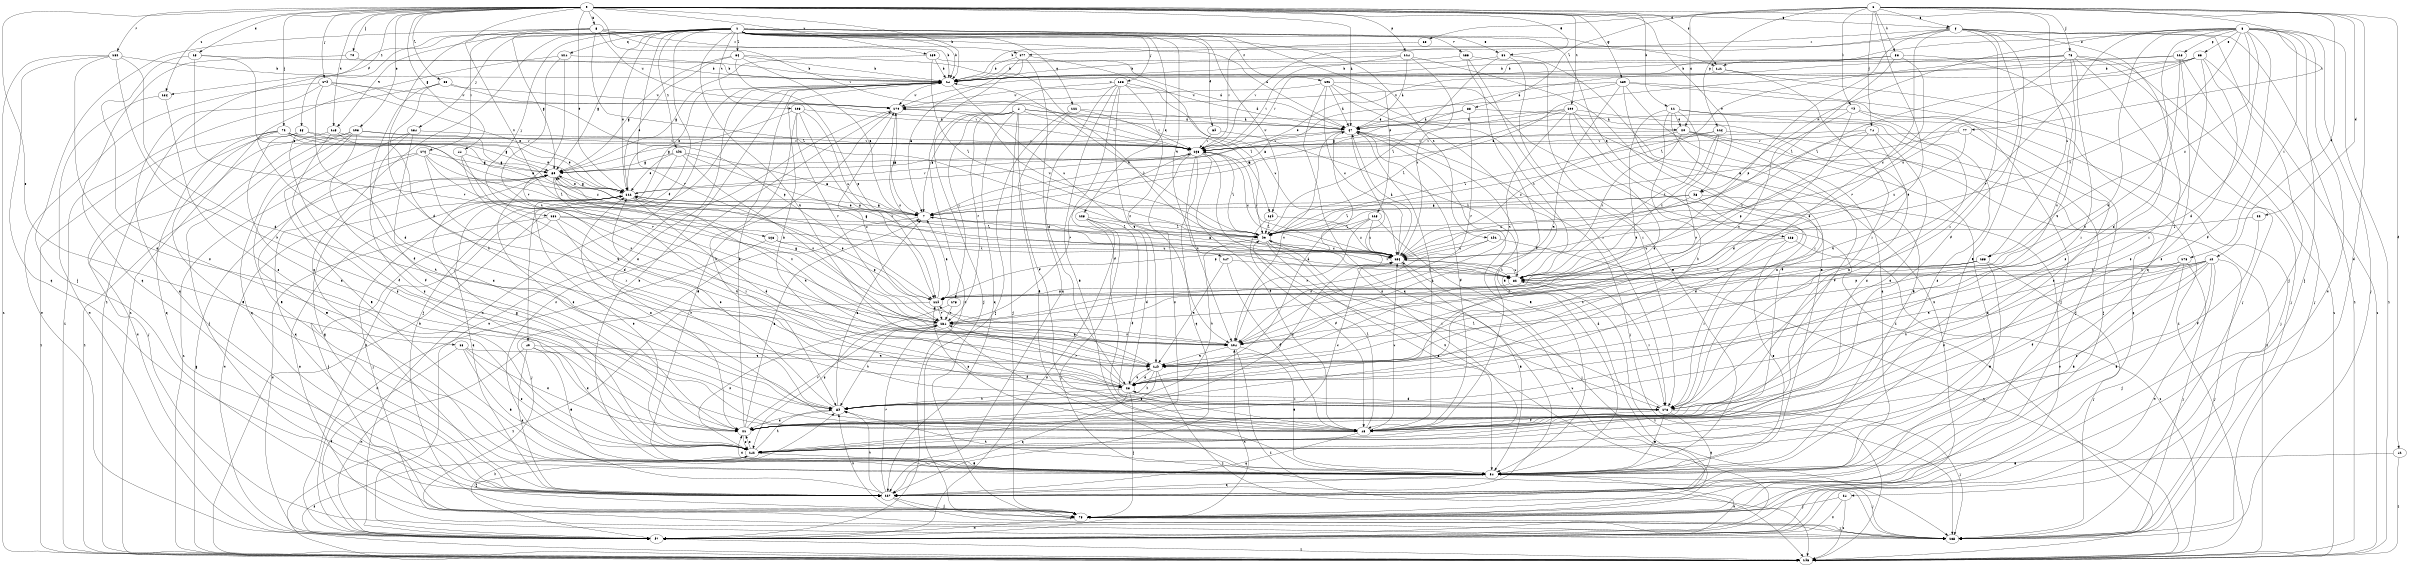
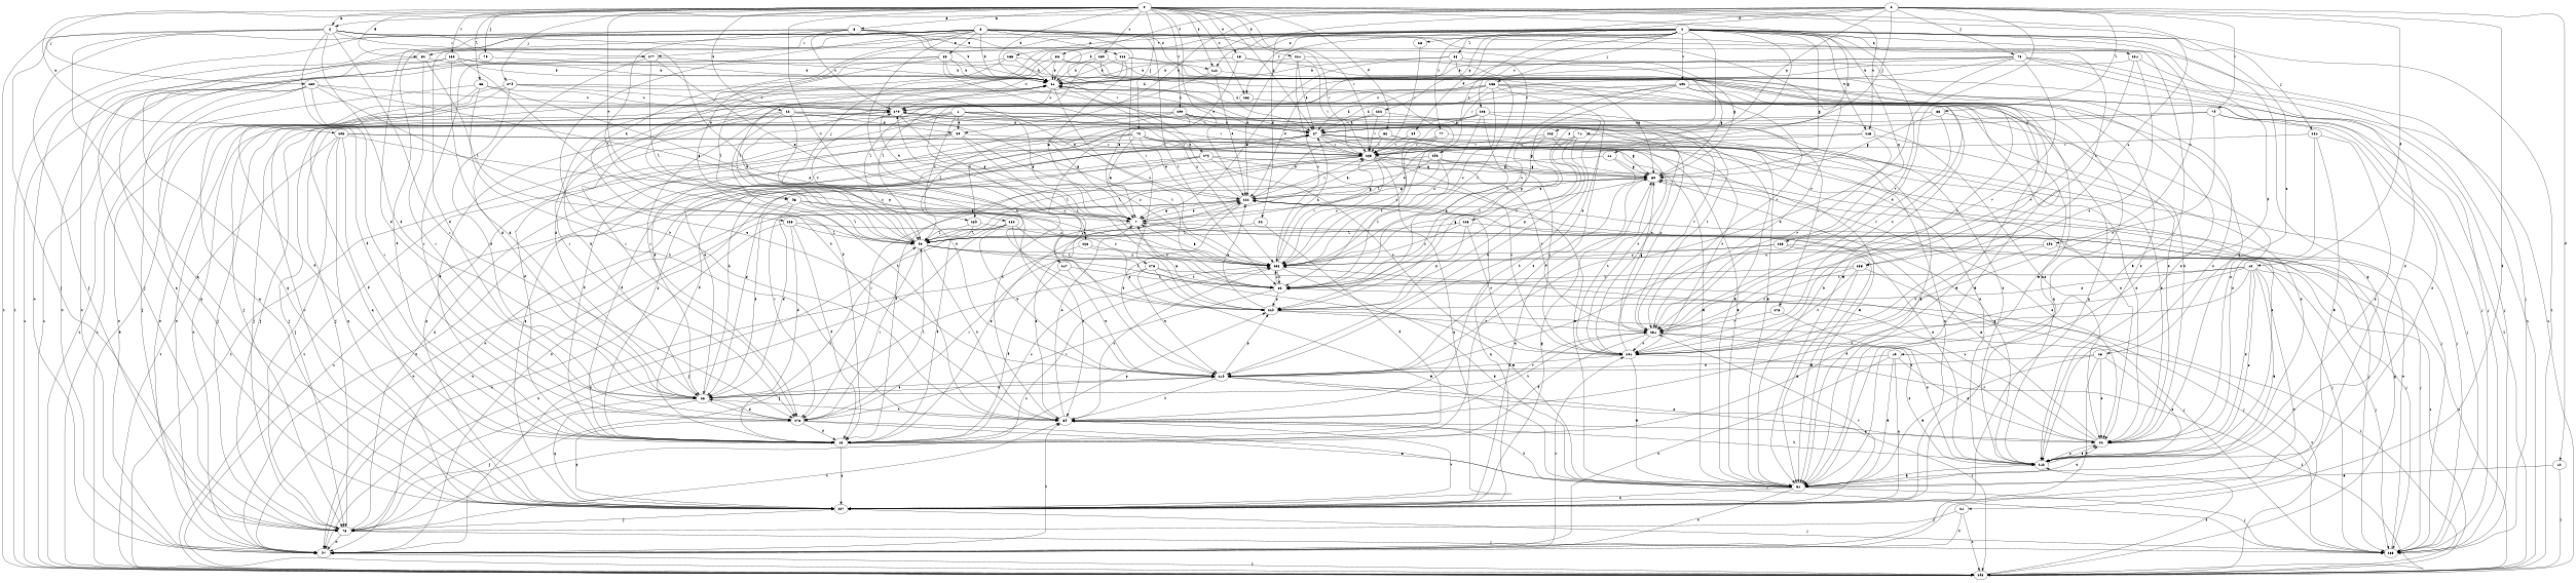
  strict digraph {
    fontname="DejaVu Sans Mono"
    node [fontname="DejaVu Sans Mono"]
    edge [fontname="DejaVu Sans Mono"]
    0
    5
    6
    11
    14
    15
    18
    31
    36
    44
    67
    70
    72
    83
    95
    100
    108
    111
    114
    132
    141
    145
    150
    155
    163
    168
    179
    180
    186
    50
    28
    75
    90
    170
    176
    177
    127
    193
    43
    34
    119
    178
    149
    20
    59
    82
    142
    97
    21
    156
    134
    7
    185
    104
    1
    39
    40
    86
    102
    103
    115
    122
    123
    124
    125
    133
    147
    169
    181
    183
    184
    191
    192
    2
    22
    23
    24
    41
    42
    58
    73
    74
    77
    79
    88
    116
    3
    33
    118
    173
    4
    175
    0 -> 5 [label=a]
    0 -> 6 [label=a]
    0 -> 11 [label=b]
    0 -> 14 [label=b]
    0 -> 15 [label=c]
    0 -> 18 [label=c]
    0 -> 31 [label=e]
    0 -> 36 [label=f]
    0 -> 44 [label=g]
    0 -> 67 [label=i]
    0 -> 70 [label=j]
    0 -> 72 [label=j]
    0 -> 83 [label=l]
    0 -> 95 [label=m]
    0 -> 100 [label=n]
    0 -> 108 [label=o]
    0 -> 111 [label=o]
    0 -> 114 [label=p]
    0 -> 132 [label=r]
    0 -> 141 [label=s]
    0 -> 145 [label=t]
    0 -> 150 [label=u]
    0 -> 155 [label=u]
    0 -> 163 [label=v]
    0 -> 168 [label=w]
    0 -> 179 [label=y]
    0 -> 180 [label=y]
    0 -> 186 [label=z]
    5 -> 14 [label=b]
    5 -> 67 [label=i]
    5 -> 50 [label=g]
    5 -> 28 [label=d]
    5 -> 75 [label=j]
    5 -> 90 [label=l]
    5 -> 170 [label=w]
    5 -> 176 [label=x]
    5 -> 177 [label=x]
    6 -> 163 [label=v]
    6 -> 28 [label=d]
    6 -> 75 [label=j]
    6 -> 177 [label=x]
    6 -> 127 [label=q]
    6 -> 193 [label=z]
    6 -> 43 [label=f]
    6 -> 34 [label=e]
    6 -> 119 [label=p]
    6 -> 178 [label=x]
    11 -> 75 [label=j]
    11 -> 43 [label=f]
    11 -> 149 [label=t]
    11 -> 20 [label=c]
    11 -> 59 [label=h]
    11 -> 82 [label=k]
    11 -> 142 [label=s]
    14 -> 170 [label=w]
    14 -> 97 [label=m]
    14 -> 21 [label=c]
    14 -> 156 [label=u]
    15 -> 14 [label=b]
    15 -> 142 [label=s]
    15 -> 134 [label=r]
    15 -> 7 [label=a]
    18 -> 34 [label=e]
    18 -> 149 [label=t]
    18 -> 142 [label=s]
    18 -> 97 [label=f]
    18 -> 21 [label=c]
    31 -> 14 [label=b]
    31 -> 90 [label=l]
    31 -> 178 [label=x]
    31 -> 97 [label=m]
    36 -> 111 [label=o]
    36 -> 163 [label=v]
    36 -> 43 [label=f]
    36 -> 21 [label=c]
    36 -> 185 [label=y]
    44 -> 50 [label=g]
    44 -> 178 [label=x]
    44 -> 149 [label=t]
    67 -> 163 [label=v]
    67 -> 50 [label=g]
    67 -> 43 [label=f]
    67 -> 34 [label=e]
    67 -> 142 [label=s]
    67 -> 185 [label=y]
    67 -> 104 [label=n]
    70 -> 14 [label=b]
    70 -> 127 [label=q]
    72 -> 111 [label=o]
    72 -> 163 [label=v]
    72 -> 50 [label=g]
    72 -> 127 [label=q]
    72 -> 193 [label=z]
    72 -> 34 [label=e]
    72 -> 59 [label=h]
    72 -> 7 [label=a]
    83 -> 170 [label=w]
    83 -> 193 [label=z]
    83 -> 43 [label=f]
    83 -> 119 [label=p]
    83 -> 59 [label=h]
    95 -> 28 [label=d]
    95 -> 90 [label=l]
    95 -> 97 [label=m]
    95 -> 156 [label=u]
    95 -> 7 [label=a]
    100 -> 67 [label=i]
    100 -> 28 [label=d]
    100 -> 75 [label=j]
    100 -> 90 [label=l]
    100 -> 34 [label=e]
    100 -> 21 [label=c]
    100 -> 7 [label=a]
    100 -> 104 [label=n]
    108 -> 163 [label=v]
    108 -> 75 [label=j]
    108 -> 127 [label=q]
    108 -> 193 [label=z]
    108 -> 43 [label=f]
    108 -> 34 [label=e]
    108 -> 156 [label=u]
    111 -> 14 [label=b]
    111 -> 163 [label=v]
    111 -> 50 [label=g]
    111 -> 28 [label=d]
    111 -> 127 [label=q]
    111 -> 149 [label=t]
    111 -> 97 [label=m]
    111 -> 7 [label=a]
    111 -> 185 [label=y]
    114 -> 14 [label=b]
    114 -> 67 [label=i]
    114 -> 163 [label=v]
    114 -> 34 [label=e]
    114 -> 156 [label=u]
    132 -> 14 [label=b]
    132 -> 28 [label=d]
    132 -> 127 [label=q]
    132 -> 193 [label=z]
    132 -> 59 [label=h]
    132 -> 21 [label=c]
    141 -> 111 [label=o]
    141 -> 178 [label=x]
    141 -> 185 [label=y]
    145 -> 163 [label=v]
    145 -> 142 [label=s]
    145 -> 97 [label=m]
    145 -> 134 [label=r]
    150 -> 14 [label=b]
    150 -> 67 [label=i]
    150 -> 50 [label=g]
    150 -> 90 [label=l]
    155 -> 34 [label=e]
    155 -> 82 [label=k]
    155 -> 134 [label=r]
    155 -> 185 [label=y]
    155 -> 104 [label=n]
    163 -> 50 [label=g]
    163 -> 90 [label=l]
    163 -> 127 [label=q]
    163 -> 43 [label=f]
    163 -> 142 [label=s]
    163 -> 97 [label=m]
    163 -> 156 [label=u]
    163 -> 134 [label=r]
    163 -> 104 [label=n]
    168 -> 119 [label=p]
    168 -> 97 [label=m]
    168 -> 156 [label=u]
    179 -> 111 [label=o]
    179 -> 163 [label=v]
    179 -> 28 [label=d]
    179 -> 170 [label=w]
    179 -> 127 [label=q]
    179 -> 97 [label=m]
    180 -> 75 [label=j]
    180 -> 170 [label=w]
    180 -> 127 [label=q]
    180 -> 193 [label=z]
    180 -> 178 [label=x]
    180 -> 149 [label=t]
    180 -> 7 [label=a]
    186 -> 142 [label=s]
    186 -> 97 [label=m]
    50 -> 111 [label=o]
    50 -> 127 [label=q]
    50 -> 178 [label=x]
    50 -> 21 [label=c]
    50 -> 104 [label=n]
    28 -> 14 [label=b]
    28 -> 67 [label=i]
    28 -> 75 [label=j]
    28 -> 127 [label=q]
    28 -> 178 [label=x]
    28 -> 149 [label=t]
    28 -> 59 [label=h]
    28 -> 134 [label=r]
    75 -> 67 [label=i]
    75 -> 59 [label=h]
    75 -> 97 [label=m]
    75 -> 156 [label=u]
    75 -> 185 [label=y]
    90 -> 14 [label=b]
    90 -> 170 [label=w]
    90 -> 34 [label=e]
    90 -> 178 [label=x]
    90 -> 59 [label=h]
    90 -> 82 [label=k]
    90 -> 156 [label=u]
    170 -> 67 [label=i]
    170 -> 34 [label=e]
    170 -> 97 [label=m]
    170 -> 7 [label=a]
    176 -> 50 [label=g]
    176 -> 28 [label=d]
    176 -> 90 [label=l]
    176 -> 193 [label=z]
    176 -> 34 [label=e]
    176 -> 104 [label=n]
    177 -> 14 [label=b]
    177 -> 28 [label=d]
    177 -> 90 [label=l]
    177 -> 97 [label=m]
    177 -> 7 [label=a]
    127 -> 50 [label=g]
    127 -> 75 [label=j]
    127 -> 170 [label=w]
    127 -> 59 [label=h]
    127 -> 134 [label=r]
    127 -> 185 [label=y]
    193 -> 14 [label=b]
    193 -> 50 [label=g]
    193 -> 82 [label=k]
    193 -> 142 [label=s]
    43 -> 67 [label=i]
    43 -> 111 [label=o]
    43 -> 90 [label=l]
    43 -> 127 [label=q]
    43 -> 119 [label=p]
    43 -> 156 [label=u]
    34 -> 14 [label=b]
    34 -> 127 [label=q]
    34 -> 59 [label=h]
    34 -> 97 [label=m]
    34 -> 21 [label=c]
    34 -> 185 [label=y]
    119 -> 111 [label=o]
    119 -> 170 [label=w]
    119 -> 193 [label=z]
    119 -> 134 [label=r]
    119 -> 7 [label=a]
    178 -> 28 [label=d]
    178 -> 90 [label=l]
    178 -> 127 [label=q]
    178 -> 43 [label=f]
    178 -> 34 [label=e]
    178 -> 185 [label=y]
    149 -> 28 [label=d]
    149 -> 193 [label=z]
    149 -> 119 [label=p]
    149 -> 59 [label=h]
    149 -> 21 [label=c]
    20 -> 163 [label=v]
    20 -> 127 [label=q]
    20 -> 193 [label=z]
    20 -> 43 [label=f]
    20 -> 82 [label=k]
    20 -> 156 [label=u]
    59 -> 111 [label=o]
    59 -> 21 [label=c]
    59 -> 156 [label=u]
    59 -> 7 [label=a]
    82 -> 119 [label=p]
    82 -> 178 [label=x]
    82 -> 156 [label=u]
    142 -> 111 [label=o]
    142 -> 50 [label=g]
-   142 -> 75 [label=j]
    142 -> 34 [label=e]
    142 -> 59 [label=h]
    142 -> 21 [label=c]
    97 -> 193 [label=z]
    97 -> 59 [label=h]
    97 -> 104 [label=n]
    21 -> 14 [label=b]
    21 -> 142 [label=s]
    21 -> 156 [label=u]
    21 -> 134 [label=r]
    21 -> 7 [label=a]
    156 -> 67 [label=i]
    156 -> 163 [label=v]
    156 -> 50 [label=g]
    156 -> 34 [label=e]
    156 -> 82 [label=k]
    156 -> 7 [label=a]
    134 -> 50 [label=g]
    134 -> 43 [label=f]
    134 -> 59 [label=h]
    134 -> 142 [label=s]
    134 -> 104 [label=n]
    7 -> 111 [label=o]
    7 -> 90 [label=l]
    7 -> 185 [label=y]
    185 -> 111 [label=o]
    104 -> 170 [label=w]
    104 -> 193 [label=z]
    104 -> 34 [label=e]
    104 -> 149 [label=t]
    1 -> 14 [label=b]
    1 -> 31 [label=e]
    1 -> 111 [label=o]
    1 -> 141 [label=s]
    1 -> 145 [label=t]
    1 -> 186 [label=z]
    1 -> 50 [label=g]
    1 -> 127 [label=q]
    1 -> 193 [label=z]
    1 -> 149 [label=t]
    1 -> 134 [label=r]
    1 -> 39 [label=f]
    1 -> 40 [label=f]
    1 -> 86 [label=l]
    1 -> 102 [label=n]
    1 -> 103 [label=n]
    1 -> 115 [label=p]
    1 -> 122 [label=q]
    1 -> 123 [label=q]
    1 -> 124 [label=q]
    1 -> 125 [label=q]
    1 -> 133 [label=r]
    1 -> 147 [label=t]
-   1 -> 169 [label=w]
+   103 -> 169 [label=w]
    1 -> 181 [label=y]
    1 -> 183 [label=y]
    1 -> 184 [label=y]
    1 -> 191 [label=z]
    1 -> 192 [label=z]
    39 -> 163 [label=v]
    39 -> 82 [label=k]
    40 -> 127 [label=q]
    40 -> 34 [label=e]
    40 -> 149 [label=t]
    40 -> 97 [label=m]
    40 -> 21 [label=c]
    86 -> 14 [label=b]
    86 -> 111 [label=o]
    86 -> 50 [label=g]
    86 -> 119 [label=p]
    86 -> 82 [label=k]
    86 -> 7 [label=a]
    102 -> 67 [label=i]
    102 -> 170 [label=w]
    102 -> 127 [label=q]
    102 -> 193 [label=z]
    102 -> 34 [label=e]
    102 -> 82 [label=k]
    102 -> 156 [label=u]
    103 -> 67 [label=i]
    103 -> 75 [label=j]
    103 -> 119 [label=p]
    103 -> 59 [label=h]
    103 -> 156 [label=u]
    103 -> 134 [label=r]
    115 -> 90 [label=l]
    115 -> 119 [label=p]
    115 -> 156 [label=u]
    115 -> 185 [label=y]
    115 -> 104 [label=n]
    122 -> 67 [label=i]
    122 -> 163 [label=v]
    122 -> 75 [label=j]
    122 -> 34 [label=e]
    123 -> 193 [label=z]
    123 -> 34 [label=e]
    123 -> 178 [label=x]
    123 -> 156 [label=u]
    124 -> 14 [label=b]
    124 -> 193 [label=z]
    124 -> 134 [label=r]
    124 -> 104 [label=n]
    125 -> 28 [label=d]
    125 -> 90 [label=l]
    125 -> 43 [label=f]
    125 -> 97 [label=m]
    125 -> 185 [label=y]
    133 -> 14 [label=b]
    133 -> 43 [label=f]
    133 -> 34 [label=e]
    133 -> 178 [label=x]
    147 -> 43 [label=f]
    147 -> 149 [label=t]
    147 -> 82 [label=k]
    169 -> 90 [label=l]
    169 -> 43 [label=f]
    169 -> 156 [label=u]
    181 -> 75 [label=j]
    181 -> 90 [label=l]
    181 -> 149 [label=t]
    181 -> 59 [label=h]
    181 -> 82 [label=k]
    181 -> 97 [label=m]
    183 -> 67 [label=i]
    183 -> 75 [label=j]
    183 -> 170 [label=w]
    183 -> 127 [label=q]
    183 -> 43 [label=f]
    183 -> 34 [label=e]
    183 -> 149 [label=t]
    183 -> 156 [label=u]
    183 -> 104 [label=n]
    184 -> 163 [label=v]
    184 -> 34 [label=e]
    184 -> 142 [label=s]
    184 -> 21 [label=c]
    191 -> 193 [label=z]
    191 -> 156 [label=u]
    191 -> 104 [label=n]
    192 -> 111 [label=o]
    192 -> 50 [label=g]
    192 -> 82 [label=k]
    192 -> 97 [label=m]
    192 -> 7 [label=a]
    192 -> 104 [label=n]
    2 -> 6 [label=a]
    2 -> 149 [label=t]
    2 -> 20 [label=c]
    2 -> 22 [label=d]
    2 -> 23 [label=d]
    2 -> 24 [label=d]
    2 -> 41 [label=f]
    2 -> 42 [label=f]
    2 -> 58 [label=h]
    2 -> 73 [label=j]
    2 -> 74 [label=j]
    2 -> 77 [label=k]
    2 -> 79 [label=k]
    2 -> 88 [label=l]
    2 -> 116 [label=p]
    22 -> 90 [label=l]
    22 -> 43 [label=f]
    23 -> 163 [label=v]
    24 -> 75 [label=j]
    24 -> 193 [label=z]
    24 -> 97 [label=m]
    41 -> 193 [label=z]
    41 -> 34 [label=e]
    42 -> 43 [label=f]
    42 -> 34 [label=e]
    42 -> 119 [label=p]
    42 -> 59 [label=h]
    42 -> 82 [label=k]
    42 -> 142 [label=s]
    42 -> 97 [label=m]
    42 -> 21 [label=c]
    42 -> 185 [label=y]
    58 -> 14 [label=b]
    58 -> 90 [label=l]
    58 -> 170 [label=w]
    58 -> 156 [label=u]
    58 -> 104 [label=n]
    73 -> 14 [label=b]
    73 -> 163 [label=v]
    73 -> 90 [label=l]
    73 -> 193 [label=z]
    73 -> 178 [label=x]
    73 -> 149 [label=t]
    73 -> 142 [label=s]
    73 -> 134 [label=r]
    73 -> 185 [label=y]
    74 -> 163 [label=v]
    74 -> 119 [label=p]
    74 -> 149 [label=t]
    74 -> 82 [label=k]
    74 -> 21 [label=c]
    77 -> 163 [label=v]
    77 -> 21 [label=c]
    77 -> 156 [label=u]
    77 -> 7 [label=a]
    79 -> 67 [label=i]
    79 -> 28 [label=d]
    79 -> 142 [label=s]
    79 -> 185 [label=y]
    79 -> 104 [label=n]
    88 -> 67 [label=i]
    88 -> 50 [label=g]
    88 -> 21 [label=c]
    88 -> 134 [label=r]
    116 -> 163 [label=v]
    116 -> 90 [label=l]
    116 -> 127 [label=q]
    116 -> 82 [label=k]
    116 -> 104 [label=n]
    3 -> 14 [label=b]
    3 -> 95 [label=m]
    3 -> 141 [label=s]
    3 -> 155 [label=u]
    3 -> 28 [label=d]
    3 -> 75 [label=j]
    3 -> 193 [label=z]
    3 -> 43 [label=f]
    3 -> 149 [label=t]
    3 -> 59 [label=h]
    3 -> 82 [label=k]
    3 -> 97 [label=m]
    3 -> 134 [label=r]
    3 -> 185 [label=y]
    3 -> 33 [label=e]
    3 -> 118 [label=p]
    3 -> 173 [label=x]
    33 -> 14 [label=b]
    33 -> 67 [label=i]
    33 -> 90 [label=l]
    33 -> 193 [label=z]
    33 -> 178 [label=x]
    33 -> 142 [label=s]
    33 -> 156 [label=u]
    118 -> 14 [label=b]
    118 -> 28 [label=d]
    118 -> 142 [label=s]
    118 -> 7 [label=a]
    118 -> 185 [label=y]
    173 -> 75 [label=j]
    173 -> 34 [label=e]
    173 -> 149 [label=t]
    173 -> 82 [label=k]
    173 -> 185 [label=y]
    4 -> 163 [label=v]
    4 -> 75 [label=j]
    4 -> 127 [label=q]
    4 -> 43 [label=f]
    4 -> 20 [label=c]
    4 -> 134 [label=r]
    4 -> 7 [label=a]
    4 -> 169 [label=w]
    4 -> 175 [label=x]
    175 -> 142 [label=s]
    175 -> 134 [label=r]
  }
